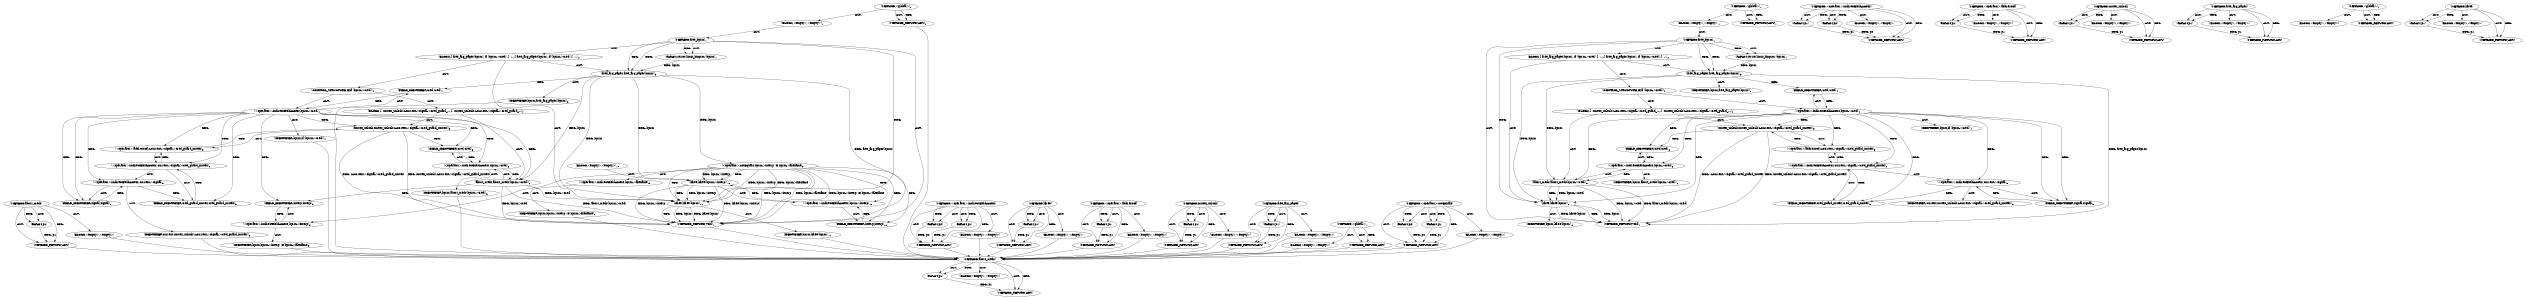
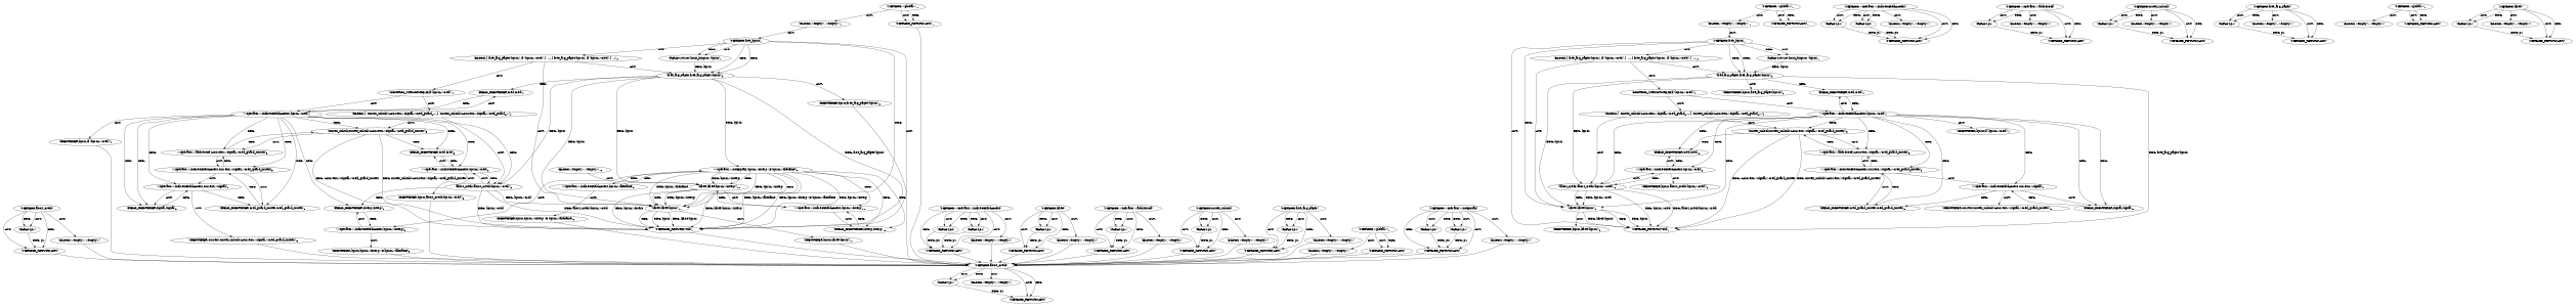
  digraph {
    n1 [label=<(METHOD,abort_creds)>]
    n2 [label=<(PARAM,p1)>]
    n3 [label=<(BLOCK,&lt;empty&gt;,&lt;empty&gt;)>]
    n4 [label=<(METHOD_RETURN,ANY)>]
    n5 [label=<(METHOD,&lt;global&gt;)<SUB>1</SUB>>]
    n6 [label=<(BLOCK,&lt;empty&gt;,&lt;empty&gt;)<SUB>1</SUB>>]
    n7 [label=<(METHOD_RETURN,ANY)<SUB>1</SUB>>]
    n8 [label=<(METHOD,free_bprm)<SUB>1</SUB>>]
    n9 [label=<(PARAM,struct linux_binprm *bprm)<SUB>1</SUB>>]
    n10 [label=<(BLOCK,{ 	free_arg_pages(bprm); 	if (bprm-&gt;cred) {  		...,{ 	free_arg_pages(bprm); 	if (bprm-&gt;cred) {  		...)<SUB>2</SUB>>]
    n11 [label=<(free_arg_pages,free_arg_pages(bprm))<SUB>3</SUB>>]
    n12 [label=<(kfree,kfree(bprm))<SUB>8</SUB>>]
    n13 [label=<(METHOD_RETURN,void)<SUB>1</SUB>>]
    n14 [label=<(CONTROL_STRUCTURE,IF,if (bprm-&gt;cred))<SUB>4</SUB>>]
    n15 [label=<(IDENTIFIER,bprm,free_arg_pages(bprm))<SUB>3</SUB>>]
    n16 [label=<(FIELD_IDENTIFIER,cred,cred)<SUB>4</SUB>>]
    n17 [label=<(abort_creds,abort_creds(bprm-&gt;cred))<SUB>6</SUB>>]
    n18 [label=<(IDENTIFIER,bprm,kfree(bprm))<SUB>8</SUB>>]
    n19 [label=<(&lt;operator&gt;.indirectFieldAccess,bprm-&gt;cred)<SUB>4</SUB>>]
    n20 [label=<(BLOCK,{  		mutex_unlock(&amp;current-&gt;signal-&gt;cred_guard_...,{  		mutex_unlock(&amp;current-&gt;signal-&gt;cred_guard_...)<SUB>4</SUB>>]
    n21 [label=<(&lt;operator&gt;.indirectFieldAccess,bprm-&gt;cred)<SUB>6</SUB>>]
    n22 [label=<(IDENTIFIER,bprm,if (bprm-&gt;cred))<SUB>4</SUB>>]
    n23 [label=<(mutex_unlock,mutex_unlock(&amp;current-&gt;signal-&gt;cred_guard_mutex))<SUB>5</SUB>>]
    n24 [label=<(&lt;operator&gt;.addressOf,&amp;current-&gt;signal-&gt;cred_guard_mutex)<SUB>5</SUB>>]
    n25 [label=<(&lt;operator&gt;.indirectFieldAccess,current-&gt;signal-&gt;cred_guard_mutex)<SUB>5</SUB>>]
    n26 [label=<(&lt;operator&gt;.indirectFieldAccess,current-&gt;signal)<SUB>5</SUB>>]
    n27 [label=<(FIELD_IDENTIFIER,signal,signal)<SUB>5</SUB>>]
    n28 [label=<(FIELD_IDENTIFIER,cred_guard_mutex,cred_guard_mutex)<SUB>5</SUB>>]
    n29 [label=<(FIELD_IDENTIFIER,cred,cred)<SUB>6</SUB>>]
    n30 [label=<(IDENTIFIER,current,mutex_unlock(&amp;current-&gt;signal-&gt;cred_guard_mutex))<SUB>5</SUB>>]
    n31 [label=<(IDENTIFIER,bprm,abort_creds(bprm-&gt;cred))<SUB>6</SUB>>]
    n32 [label=<(METHOD,&lt;operator&gt;.indirectFieldAccess)>]
    n33 [label=<(PARAM,p1)>]
    n34 [label=<(PARAM,p2)>]
    n35 [label=<(BLOCK,&lt;empty&gt;,&lt;empty&gt;)>]
    n36 [label=<(METHOD_RETURN,ANY)>]
    n37 [label=<(METHOD,&lt;operator&gt;.addressOf)>]
    n38 [label=<(PARAM,p1)>]
    n39 [label=<(BLOCK,&lt;empty&gt;,&lt;empty&gt;)>]
    n40 [label=<(METHOD_RETURN,ANY)>]
    n41 [label=<(METHOD,mutex_unlock)>]
    n42 [label=<(PARAM,p1)>]
    n43 [label=<(BLOCK,&lt;empty&gt;,&lt;empty&gt;)>]
    n44 [label=<(METHOD_RETURN,ANY)>]
    n45 [label=<(METHOD,free_arg_pages)>]
    n46 [label=<(PARAM,p1)>]
    n47 [label=<(BLOCK,&lt;empty&gt;,&lt;empty&gt;)>]
    n48 [label=<(METHOD_RETURN,ANY)>]
    n49 [label=<(METHOD,&lt;global&gt;)<SUB>1</SUB>>]
    n50 [label=<(BLOCK,&lt;empty&gt;,&lt;empty&gt;)>]
    n51 [label=<(METHOD_RETURN,ANY)>]
    n52 [label=<(METHOD,kfree)>]
    n53 [label=<(PARAM,p1)>]
    n54 [label=<(BLOCK,&lt;empty&gt;,&lt;empty&gt;)>]
    n55 [label=<(METHOD_RETURN,ANY)>]
    n56 [label=<(METHOD,abort_creds)>]
    n57 [label=<(PARAM,p1)>]
    n58 [label=<(BLOCK,&lt;empty&gt;,&lt;empty&gt;)>]
    n59 [label=<(METHOD_RETURN,ANY)>]
    n60 [label=<(METHOD,&lt;global&gt;)<SUB>1</SUB>>]
    n61 [label=<(BLOCK,&lt;empty&gt;,&lt;empty&gt;)<SUB>1</SUB>>]
    n62 [label=<(METHOD_RETURN,ANY)<SUB>1</SUB>>]
    n63 [label=<(METHOD,free_bprm)<SUB>1</SUB>>]
    n64 [label=<(PARAM,struct linux_binprm *bprm)<SUB>1</SUB>>]
    n65 [label=<(BLOCK,{ 	free_arg_pages(bprm); 	if (bprm-&gt;cred) {  		...,{ 	free_arg_pages(bprm); 	if (bprm-&gt;cred) {  		...)<SUB>2</SUB>>]
    n66 [label=<(free_arg_pages,free_arg_pages(bprm))<SUB>3</SUB>>]
    n67 [label=<(kfree,kfree(bprm))<SUB>11</SUB>>]
    n68 [label=<(METHOD_RETURN,void)<SUB>1</SUB>>]
    n69 [label=<(CONTROL_STRUCTURE,IF,if (bprm-&gt;cred))<SUB>4</SUB>>]
    n70 [label=<(IDENTIFIER,bprm,free_arg_pages(bprm))<SUB>3</SUB>>]
    n71 [label=<(FIELD_IDENTIFIER,cred,cred)<SUB>4</SUB>>]
    n72 [label=<(abort_creds,abort_creds(bprm-&gt;cred))<SUB>6</SUB>>]
    n73 [label=<(&lt;operator&gt;.notEquals,bprm-&gt;interp != bprm-&gt;filename)<SUB>9</SUB>>]
    n74 [label=<(kfree,kfree(bprm-&gt;interp))<SUB>10</SUB>>]
    n75 [label=<(IDENTIFIER,bprm,kfree(bprm))<SUB>11</SUB>>]
    n76 [label=<(&lt;operator&gt;.indirectFieldAccess,bprm-&gt;cred)<SUB>4</SUB>>]
    n77 [label=<(BLOCK,{  		mutex_unlock(&amp;current-&gt;signal-&gt;cred_guard_...,{  		mutex_unlock(&amp;current-&gt;signal-&gt;cred_guard_...)<SUB>4</SUB>>]
    n78 [label=<(&lt;operator&gt;.indirectFieldAccess,bprm-&gt;cred)<SUB>6</SUB>>]
    n79 [label=<(FIELD_IDENTIFIER,interp,interp)<SUB>9</SUB>>]
    n80 [label=<(&lt;operator&gt;.indirectFieldAccess,bprm-&gt;interp)<SUB>9</SUB>>]
    n81 [label=<(&lt;operator&gt;.indirectFieldAccess,bprm-&gt;filename)<SUB>9</SUB>>]
    n82 [label=<(&lt;operator&gt;.indirectFieldAccess,bprm-&gt;interp)<SUB>10</SUB>>]
    n83 [label=<(FIELD_IDENTIFIER,interp,interp)<SUB>10</SUB>>]
    n84 [label=<(IDENTIFIER,bprm,if (bprm-&gt;cred))<SUB>4</SUB>>]
    n85 [label=<(mutex_unlock,mutex_unlock(&amp;current-&gt;signal-&gt;cred_guard_mutex))<SUB>5</SUB>>]
    n86 [label=<(&lt;operator&gt;.addressOf,&amp;current-&gt;signal-&gt;cred_guard_mutex)<SUB>5</SUB>>]
    n87 [label=<(&lt;operator&gt;.indirectFieldAccess,current-&gt;signal-&gt;cred_guard_mutex)<SUB>5</SUB>>]
    n88 [label=<(&lt;operator&gt;.indirectFieldAccess,current-&gt;signal)<SUB>5</SUB>>]
    n89 [label=<(FIELD_IDENTIFIER,signal,signal)<SUB>5</SUB>>]
    n90 [label=<(FIELD_IDENTIFIER,cred_guard_mutex,cred_guard_mutex)<SUB>5</SUB>>]
    n91 [label=<(FIELD_IDENTIFIER,cred,cred)<SUB>6</SUB>>]
    n92 [label=<(IDENTIFIER,current,mutex_unlock(&amp;current-&gt;signal-&gt;cred_guard_mutex))<SUB>5</SUB>>]
    n93 [label=<(IDENTIFIER,bprm,abort_creds(bprm-&gt;cred))<SUB>6</SUB>>]
    n94 [label=<(BLOCK,&lt;empty&gt;,&lt;empty&gt;)<SUB>10</SUB>>]
    n95 [label=<(IDENTIFIER,bprm,bprm-&gt;interp != bprm-&gt;filename)<SUB>9</SUB>>]
    n96 [label=<(IDENTIFIER,bprm,bprm-&gt;interp != bprm-&gt;filename)<SUB>9</SUB>>]
    n97 [label=<(METHOD,&lt;operator&gt;.indirectFieldAccess)>]
    n98 [label=<(PARAM,p1)>]
    n99 [label=<(PARAM,p2)>]
    n100 [label=<(BLOCK,&lt;empty&gt;,&lt;empty&gt;)>]
    n101 [label=<(METHOD_RETURN,ANY)>]
    n102 [label=<(METHOD,kfree)>]
    n103 [label=<(PARAM,p1)>]
    n104 [label=<(BLOCK,&lt;empty&gt;,&lt;empty&gt;)>]
    n105 [label=<(METHOD_RETURN,ANY)>]
    n106 [label=<(METHOD,&lt;operator&gt;.addressOf)>]
    n107 [label=<(PARAM,p1)>]
    n108 [label=<(BLOCK,&lt;empty&gt;,&lt;empty&gt;)>]
    n109 [label=<(METHOD_RETURN,ANY)>]
    n110 [label=<(METHOD,mutex_unlock)>]
    n111 [label=<(PARAM,p1)>]
    n112 [label=<(BLOCK,&lt;empty&gt;,&lt;empty&gt;)>]
    n113 [label=<(METHOD_RETURN,ANY)>]
    n114 [label=<(METHOD,free_arg_pages)>]
    n115 [label=<(PARAM,p1)>]
    n116 [label=<(BLOCK,&lt;empty&gt;,&lt;empty&gt;)>]
    n117 [label=<(METHOD_RETURN,ANY)>]
    n118 [label=<(METHOD,&lt;global&gt;)<SUB>1</SUB>>]
    n119 [label=<(BLOCK,&lt;empty&gt;,&lt;empty&gt;)>]
    n120 [label=<(METHOD_RETURN,ANY)>]
    n121 [label=<(METHOD,&lt;operator&gt;.notEquals)>]
    n122 [label=<(PARAM,p1)>]
    n123 [label=<(PARAM,p2)>]
    n124 [label=<(BLOCK,&lt;empty&gt;,&lt;empty&gt;)>]
    n125 [label=<(METHOD_RETURN,ANY)>]
    n1 -> n2 [label="AST: "]
    n1 -> n2 [label="DDG: "]
    n1 -> n3 [label="AST: "]
    n1 -> n4 [label="AST: "]
    n1 -> n4 [label="CFG: "]
    n2 -> n4 [label="DDG: p1"]
    n5 -> n6 [label="AST: "]
    n5 -> n7 [label="AST: "]
    n5 -> n7 [label="CFG: "]
    n6 -> n8 [label="AST: "]
    n8 -> n9 [label="AST: "]
    n8 -> n9 [label="DDG: "]
    n8 -> n10 [label="AST: "]
    n8 -> n11 [label="CFG: "]
    n8 -> n11 [label="DDG: "]
    n8 -> n12 [label="DDG: "]
    n8 -> n13 [label="AST: "]
    n9 -> n11 [label="DDG: bprm"]
    n10 -> n11 [label="AST: "]
    n10 -> n12 [label="AST: "]
    n10 -> n14 [label="AST: "]
    n11 -> n12 [label="DDG: bprm"]
    n11 -> n13 [label="DDG: free_arg_pages(bprm)"]
    n11 -> n15 [label="AST: "]
    n11 -> n16 [label="CFG: "]
    n11 -> n17 [label="DDG: bprm"]
    n12 -> n13 [label="CFG: "]
    n12 -> n13 [label="DDG: bprm"]
    n12 -> n13 [label="DDG: kfree(bprm)"]
    n12 -> n18 [label="AST: "]
    n14 -> n19 [label="AST: "]
    n14 -> n20 [label="AST: "]
    n16 -> n19 [label="CFG: "]
    n17 -> n12 [label="CFG: "]
    n17 -> n12 [label="DDG: bprm-&gt;cred"]
    n17 -> n13 [label="DDG: bprm-&gt;cred"]
    n17 -> n13 [label="DDG: abort_creds(bprm-&gt;cred)"]
    n17 -> n21 [label="AST: "]
    n19 -> n12 [label="CFG: "]
    n19 -> n16 [label="AST: "]
    n19 -> n17 [label="CDG: "]
    n19 -> n21 [label="CDG: "]
    n19 -> n22 [label="AST: "]
    n19 -> n23 [label="CDG: "]
    n19 -> n24 [label="CDG: "]
    n19 -> n25 [label="CDG: "]
    n19 -> n26 [label="CDG: "]
    n19 -> n27 [label="CFG: "]
    n19 -> n27 [label="CDG: "]
    n19 -> n28 [label="CDG: "]
    n19 -> n29 [label="CDG: "]
    n20 -> n17 [label="AST: "]
    n20 -> n23 [label="AST: "]
    n21 -> n17 [label="CFG: "]
    n21 -> n29 [label="AST: "]
    n21 -> n31 [label="AST: "]
    n23 -> n13 [label="DDG: &amp;current-&gt;signal-&gt;cred_guard_mutex"]
    n23 -> n13 [label="DDG: mutex_unlock(&amp;current-&gt;signal-&gt;cred_guard_mutex)"]
    n23 -> n24 [label="AST: "]
    n23 -> n29 [label="CFG: "]
    n24 -> n23 [label="CFG: "]
    n24 -> n25 [label="AST: "]
    n25 -> n24 [label="CFG: "]
    n25 -> n26 [label="AST: "]
    n25 -> n28 [label="AST: "]
    n26 -> n27 [label="AST: "]
    n26 -> n28 [label="CFG: "]
    n26 -> n30 [label="AST: "]
    n27 -> n26 [label="CFG: "]
    n28 -> n25 [label="CFG: "]
    n29 -> n21 [label="CFG: "]
    n32 -> n33 [label="AST: "]
    n32 -> n33 [label="DDG: "]
    n32 -> n34 [label="AST: "]
    n32 -> n34 [label="DDG: "]
    n32 -> n35 [label="AST: "]
    n32 -> n36 [label="AST: "]
    n32 -> n36 [label="CFG: "]
    n33 -> n36 [label="DDG: p1"]
    n34 -> n36 [label="DDG: p2"]
    n37 -> n38 [label="AST: "]
    n37 -> n38 [label="DDG: "]
    n37 -> n39 [label="AST: "]
    n37 -> n40 [label="AST: "]
    n37 -> n40 [label="CFG: "]
    n38 -> n40 [label="DDG: p1"]
    n41 -> n42 [label="AST: "]
    n41 -> n42 [label="DDG: "]
    n41 -> n43 [label="AST: "]
    n41 -> n44 [label="AST: "]
    n41 -> n44 [label="CFG: "]
    n42 -> n44 [label="DDG: p1"]
    n45 -> n46 [label="AST: "]
    n45 -> n46 [label="DDG: "]
    n45 -> n47 [label="AST: "]
    n45 -> n48 [label="AST: "]
    n45 -> n48 [label="CFG: "]
    n46 -> n48 [label="DDG: p1"]
    n49 -> n50 [label="AST: "]
    n49 -> n51 [label="AST: "]
    n49 -> n51 [label="CFG: "]
    n52 -> n53 [label="AST: "]
    n52 -> n53 [label="DDG: "]
    n52 -> n54 [label="AST: "]
    n52 -> n55 [label="AST: "]
    n52 -> n55 [label="CFG: "]
    n53 -> n55 [label="DDG: p1"]
    n56 -> n57 [label="AST: "]
    n56 -> n57 [label="DDG: "]
    n56 -> n58 [label="AST: "]
    n56 -> n59 [label="AST: "]
    n56 -> n59 [label="CFG: "]
    n57 -> n59 [label="DDG: p1"]
    n58 -> n1
    n59 -> n1
    n60 -> n61 [label="AST: "]
    n60 -> n62 [label="AST: "]
    n60 -> n62 [label="CFG: "]
    n61 -> n63 [label="AST: "]
    n62 -> n1
    n63 -> n64 [label="AST: "]
    n63 -> n64 [label="DDG: "]
    n63 -> n65 [label="AST: "]
    n63 -> n66 [label="CFG: "]
    n63 -> n66 [label="DDG: "]
    n63 -> n67 [label="DDG: "]
    n63 -> n68 [label="AST: "]
    n64 -> n66 [label="DDG: bprm"]
    n65 -> n66 [label="AST: "]
    n65 -> n67 [label="AST: "]
    n65 -> n69 [label="AST: "]
    n66 -> n67 [label="DDG: bprm"]
    n66 -> n68 [label="DDG: free_arg_pages(bprm)"]
    n66 -> n70 [label="AST: "]
    n66 -> n71 [label="CFG: "]
    n66 -> n72 [label="DDG: bprm"]
    n66 -> n73 [label="DDG: bprm"]
    n66 -> n74 [label="DDG: bprm"]
    n67 -> n68 [label="CFG: "]
    n67 -> n68 [label="DDG: bprm"]
    n67 -> n68 [label="DDG: kfree(bprm)"]
    n67 -> n75 [label="AST: "]
    n68 -> n1
    n69 -> n76 [label="AST: "]
    n69 -> n77 [label="AST: "]
    n70 -> n1
    n71 -> n76 [label="CFG: "]
    n72 -> n67 [label="DDG: bprm-&gt;cred"]
    n72 -> n68 [label="DDG: bprm-&gt;cred"]
    n72 -> n68 [label="DDG: abort_creds(bprm-&gt;cred)"]
    n72 -> n78 [label="AST: "]
    n72 -> n79 [label="CFG: "]
    n73 -> n67 [label="CFG: "]
    n73 -> n67 [label="DDG: bprm-&gt;interp"]
    n73 -> n67 [label="DDG: bprm-&gt;filename"]
    n73 -> n68 [label="DDG: bprm-&gt;interp"]
    n73 -> n68 [label="DDG: bprm-&gt;filename"]
    n73 -> n68 [label="DDG: bprm-&gt;interp != bprm-&gt;filename"]
    n73 -> n74 [label="DDG: bprm-&gt;interp"]
    n73 -> n74 [label="CDG: "]
    n73 -> n80 [label="AST: "]
-   n73 -> n81 [label="AST: "]
+   n73 -> n81 [label="DDG: "]
    n73 -> n82 [label="CDG: "]
    n73 -> n83 [label="CFG: "]
    n73 -> n83 [label="CDG: "]
    n74 -> n67 [label="CFG: "]
    n74 -> n67 [label="DDG: bprm-&gt;interp"]
    n74 -> n68 [label="DDG: bprm-&gt;interp"]
    n74 -> n68 [label="DDG: kfree(bprm-&gt;interp)"]
    n74 -> n82 [label="AST: "]
    n75 -> n1
    n76 -> n71 [label="AST: "]
    n76 -> n72 [label="CDG: "]
    n76 -> n78 [label="CDG: "]
    n76 -> n79 [label="CFG: "]
    n76 -> n84 [label="AST: "]
    n76 -> n85 [label="CDG: "]
    n76 -> n86 [label="CDG: "]
    n76 -> n87 [label="CDG: "]
    n76 -> n88 [label="CDG: "]
    n76 -> n89 [label="CFG: "]
    n76 -> n89 [label="CDG: "]
    n76 -> n90 [label="CDG: "]
    n76 -> n91 [label="CDG: "]
    n77 -> n72 [label="AST: "]
    n77 -> n85 [label="AST: "]
    n78 -> n72 [label="CFG: "]
    n78 -> n91 [label="AST: "]
    n78 -> n93 [label="AST: "]
    n79 -> n80 [label="CFG: "]
    n80 -> n79 [label="AST: "]
    n80 -> n95 [label="AST: "]
+   n81 -> n73 [label="CFG: "]
    n81 -> n96 [label="AST: "]
    n82 -> n74 [label="CFG: "]
    n82 -> n83 [label="AST: "]
    n83 -> n82 [label="CFG: "]
    n84 -> n1
    n85 -> n68 [label="DDG: &amp;current-&gt;signal-&gt;cred_guard_mutex"]
    n85 -> n68 [label="DDG: mutex_unlock(&amp;current-&gt;signal-&gt;cred_guard_mutex)"]
    n85 -> n86 [label="AST: "]
    n85 -> n91 [label="CFG: "]
    n86 -> n85 [label="CFG: "]
    n86 -> n87 [label="AST: "]
    n87 -> n86 [label="CFG: "]
    n87 -> n88 [label="AST: "]
    n87 -> n90 [label="AST: "]
    n88 -> n89 [label="AST: "]
    n88 -> n90 [label="CFG: "]
    n88 -> n92 [label="AST: "]
    n89 -> n88 [label="CFG: "]
    n90 -> n87 [label="CFG: "]
    n91 -> n78 [label="CFG: "]
    n92 -> n1
    n93 -> n1
    n94 -> n74 [label="AST: "]
    n95 -> n1
    n96 -> n1
    n97 -> n98 [label="AST: "]
    n97 -> n98 [label="DDG: "]
    n97 -> n99 [label="AST: "]
    n97 -> n99 [label="DDG: "]
    n97 -> n100 [label="AST: "]
    n97 -> n101 [label="AST: "]
    n97 -> n101 [label="CFG: "]
    n98 -> n101 [label="DDG: p1"]
    n99 -> n101 [label="DDG: p2"]
    n100 -> n1
    n101 -> n1
    n102 -> n103 [label="AST: "]
    n102 -> n103 [label="DDG: "]
    n102 -> n104 [label="AST: "]
    n102 -> n105 [label="AST: "]
    n102 -> n105 [label="CFG: "]
    n103 -> n105 [label="DDG: p1"]
    n104 -> n1
    n105 -> n1
    n106 -> n107 [label="AST: "]
    n106 -> n107 [label="DDG: "]
    n106 -> n108 [label="AST: "]
    n106 -> n109 [label="AST: "]
    n106 -> n109 [label="CFG: "]
    n107 -> n109 [label="DDG: p1"]
    n108 -> n1
    n109 -> n1
    n110 -> n111 [label="AST: "]
    n110 -> n111 [label="DDG: "]
    n110 -> n112 [label="AST: "]
    n110 -> n113 [label="AST: "]
    n110 -> n113 [label="CFG: "]
    n111 -> n113 [label="DDG: p1"]
    n112 -> n1
    n113 -> n1
    n114 -> n115 [label="AST: "]
    n114 -> n115 [label="DDG: "]
    n114 -> n116 [label="AST: "]
    n114 -> n117 [label="AST: "]
    n114 -> n117 [label="CFG: "]
    n115 -> n117 [label="DDG: p1"]
    n116 -> n1
    n117 -> n1
    n118 -> n119 [label="AST: "]
    n118 -> n120 [label="AST: "]
    n118 -> n120 [label="CFG: "]
    n119 -> n1
    n120 -> n1
    n121 -> n122 [label="AST: "]
    n121 -> n122 [label="DDG: "]
    n121 -> n123 [label="AST: "]
    n121 -> n123 [label="DDG: "]
    n121 -> n124 [label="AST: "]
    n121 -> n125 [label="AST: "]
    n121 -> n125 [label="CFG: "]
    n122 -> n125 [label="DDG: p1"]
    n123 -> n125 [label="DDG: p2"]
    n124 -> n1
    n125 -> n1
  }
